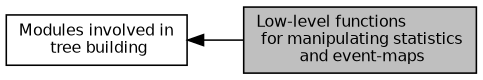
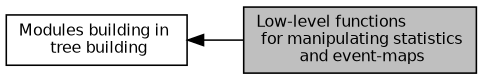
  digraph {
    rankdir=LR
    node [color=black fontname=Helvetica fontsize=10 shape=record style=filled]
    n1 [fillcolor=grey75 fontcolor=black height=0.2 label="Low-level functions\l for manipulating statistics\l and event-maps" width=0.4]
-   n2 [fillcolor=white height=0.2 label="Modules involved in\l tree building" width=0.4]
+   n2 [fillcolor=white height=0.2 label="Modules building in\l tree building" width=0.4]
    n2 -> n1 [dir=back fontname=Helvetica fontsize=10 labelfontname=Helvetica labelfontsize=10 shape=plaintext style=solid]
  }
